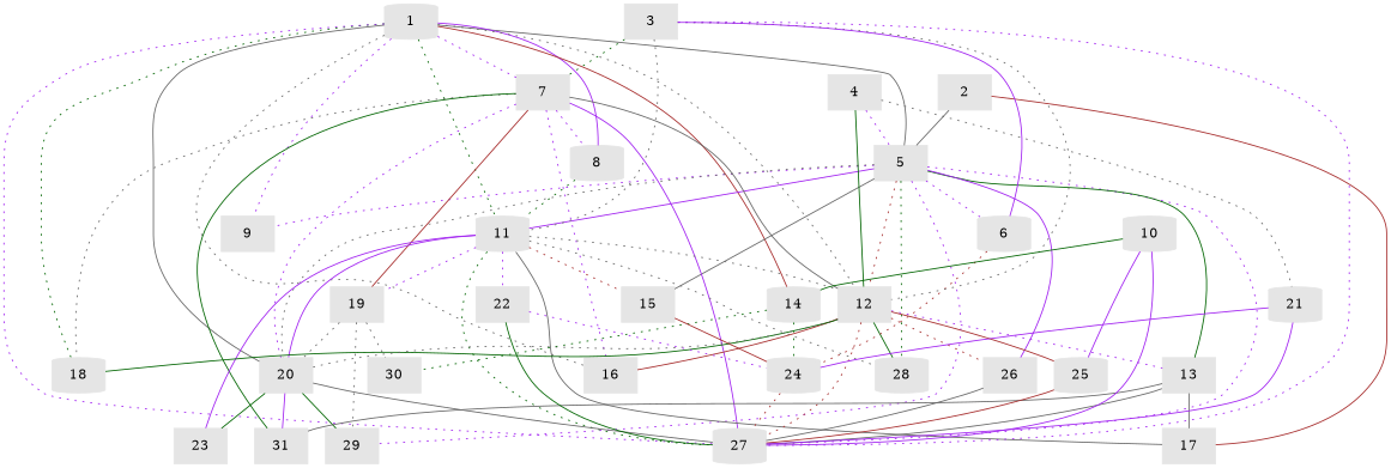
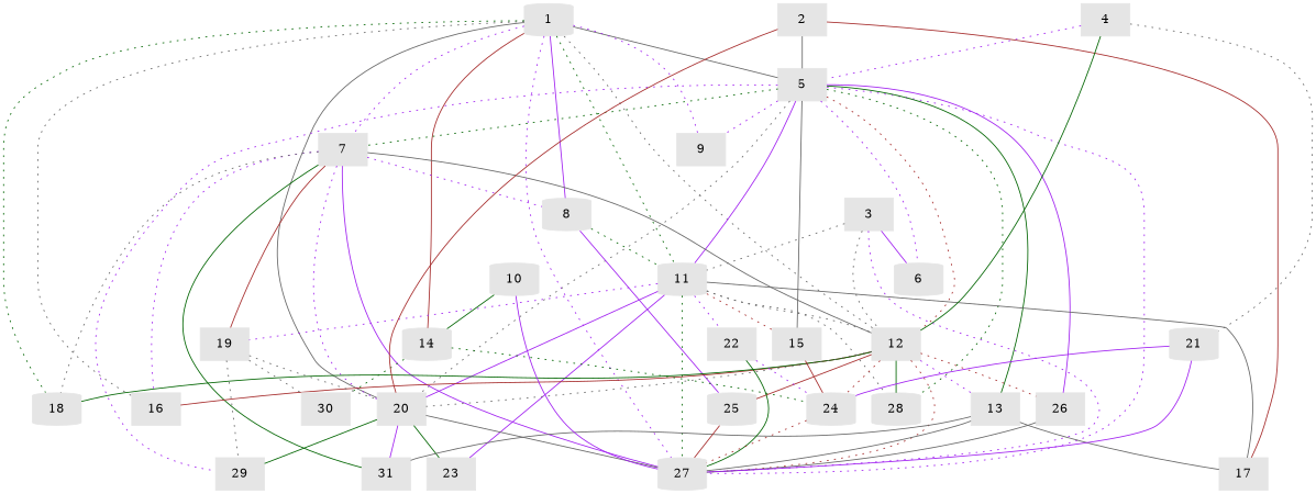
  graph {
    node [color=gray90 shape=box style=filled]
    edge [color=purple style=dotted weight=1.0]
    1 [shape=cylinder]
    5
    7
    8 [shape=cylinder]
    9
    11 [shape=cylinder]
    12
    14 [shape=cylinder]
    16
    18 [shape=cylinder]
    20
    27 [shape=cylinder]
    6 [shape=cylinder]
    13
    15
    26
    28 [shape=cylinder]
    29
    19
    31
    25 [shape=cylinder]
    17
    22
    23
    24 [shape=cylinder]
    30
    2
    3
    4
    21 [shape=cylinder]
    10 [shape=cylinder]
    1 -- 5 [color=gray40 style=solid]
    1 -- 7
    1 -- 8 [style=solid]
    1 -- 9 [weight=2.0]
    1 -- 11 [color=darkgreen weight=3.0]
    1 -- 12 [color=gray40]
    1 -- 14 [color=brown style=solid]
    1 -- 16 [color=gray40]
    1 -- 18 [color=darkgreen]
    1 -- 20 [color=gray40 style=solid]
    1 -- 27 [weight=2.0]
-   3 -- 7 [color=darkgreen]
+   5 -- 7 [color=darkgreen]
    5 -- 9
    5 -- 11 [style=solid weight=4.0]
    5 -- 12 [color=brown]
    5 -- 20 [color=gray40]
    5 -- 27 [weight=2.0]
    5 -- 6
    5 -- 13 [color=darkgreen style=solid]
    5 -- 15 [color=gray40 style=solid]
    5 -- 26 [style=solid]
    5 -- 28 [color=darkgreen]
    5 -- 29
    7 -- 8
    7 -- 12 [color=gray40 style=solid]
    7 -- 16
    7 -- 18 [color=gray40]
    7 -- 20
    7 -- 27 [style=solid weight=3.0]
    7 -- 19 [color=brown style=solid]
    7 -- 31 [color=darkgreen style=solid]
    8 -- 11 [color=darkgreen]
-   10 -- 25 [style=solid]
+   8 -- 25 [style=solid]
    11 -- 12 [color=gray40 weight=4.0]
    11 -- 20 [style=solid weight=4.0]
    11 -- 27 [color=darkgreen weight=7.0]
    11 -- 15 [color=brown]
    11 -- 28 [color=gray40]
    11 -- 19
    11 -- 17 [color=gray40 style=solid]
    11 -- 22
    11 -- 23 [style=solid]
    12 -- 16 [color=brown style=solid]
    12 -- 18 [color=darkgreen style=solid]
    12 -- 20 [color=gray40 weight=2.0]
    12 -- 27 [color=brown weight=2.0]
    12 -- 13
    12 -- 26 [color=brown]
    12 -- 28 [color=darkgreen style=solid]
    12 -- 25 [color=brown style=solid]
-   6 -- 24 [color=brown]
+   12 -- 24 [color=brown]
    14 -- 24 [color=darkgreen]
    14 -- 30 [color=darkgreen]
    20 -- 27 [color=gray40 style=solid weight=3.0]
    20 -- 29 [color=darkgreen style=solid]
    20 -- 31 [style=solid]
    20 -- 23 [color=darkgreen style=solid]
    13 -- 27 [color=gray40 style=solid]
    13 -- 31 [color=gray40 style=solid]
    13 -- 17 [color=gray40 style=solid]
    15 -- 24 [color=brown style=solid]
    26 -- 27 [color=gray40 style=solid]
    19 -- 20 [color=gray40]
    19 -- 29 [color=gray40]
    19 -- 30 [color=gray40]
    25 -- 27 [color=brown style=solid]
    22 -- 27 [color=darkgreen style=solid]
    22 -- 24
    24 -- 27 [color=brown weight=2.0]
    2 -- 5 [color=gray40 style=solid]
+   2 -- 20 [color=brown style=solid]
    2 -- 17 [color=brown style=solid]
    3 -- 11 [color=gray40 weight=3.0]
    3 -- 12 [color=gray40]
    3 -- 27
    3 -- 6 [style=solid]
    4 -- 5
    4 -- 12 [color=darkgreen style=solid]
    4 -- 21 [color=gray40]
    21 -- 27 [style=solid]
    21 -- 24 [style=solid]
    10 -- 14 [color=darkgreen style=solid]
    10 -- 27 [style=solid weight=2.0]
  }
